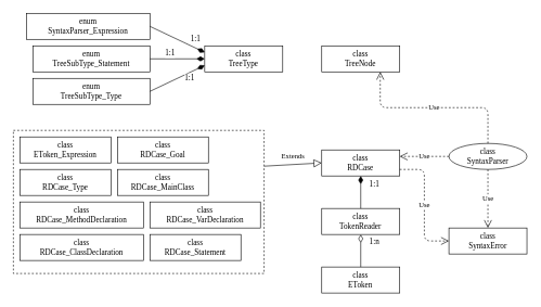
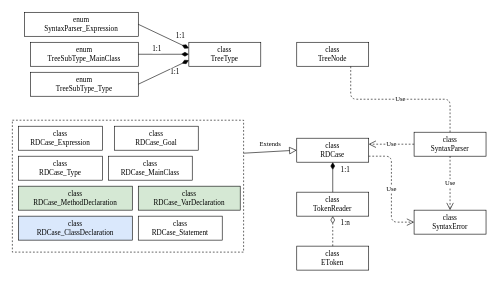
  <mxCell id="0" />
  <mxCell id="1" parent="0" />
  <mxCell id="2" value="" style="rounded=0;whiteSpace=wrap;html=1;fontFamily=Lucida Console;dashed=1;" vertex="1" parent="1"><mxGeometry x="20" y="200" width="385.67" height="220" as="geometry" /></mxCell>
  <mxCell id="3" value="class&lt;br&gt;TreeNode" style="rounded=0;whiteSpace=wrap;html=1;fontFamily=Lucida Console;" vertex="1" parent="1"><mxGeometry x="494.33" y="70" width="120" height="40" as="geometry" /></mxCell>
  <mxCell id="4" value="class&lt;br&gt;TreeType" style="rounded=0;whiteSpace=wrap;html=1;fontFamily=Lucida Console;" vertex="1" parent="1"><mxGeometry x="314.33" y="70" width="120" height="40" as="geometry" /></mxCell>
  <mxCell id="5" value="enum &lt;br&gt;TreeSubType_Type" style="rounded=0;whiteSpace=wrap;html=1;fontFamily=Lucida Console;" vertex="1" parent="1"><mxGeometry x="50" y="120" width="180" height="40" as="geometry" /></mxCell>
- <mxCell id="6" value="enum &lt;br&gt;TreeSubType_Statement" style="rounded=0;whiteSpace=wrap;html=1;fontFamily=Lucida Console;" vertex="1" parent="1"><mxGeometry x="50" y="70" width="180" height="40" as="geometry" /></mxCell>
+ <mxCell id="6" value="enum &lt;br&gt;TreeSubType_MainClass" style="rounded=0;whiteSpace=wrap;html=1;fontFamily=Lucida Console;" vertex="1" parent="1"><mxGeometry x="50" y="70" width="180" height="40" as="geometry" /></mxCell>
  <mxCell id="7" value="enum &lt;br&gt;SyntaxParser_Expression" style="rounded=0;whiteSpace=wrap;html=1;fontFamily=Lucida Console;" vertex="1" parent="1"><mxGeometry x="40" y="20" width="190" height="40" as="geometry" /></mxCell>
  <mxCell id="8" value="" style="endArrow=diamondThin;endFill=1;endSize=10;html=1;fontFamily=Lucida Console;exitX=1;exitY=0.5;exitDx=0;exitDy=0;entryX=0;entryY=0.25;entryDx=0;entryDy=0;" edge="1" parent="1" source="7" target="4"><mxGeometry width="160" relative="1" as="geometry"><mxPoint x="1044.33" y="440" as="sourcePoint" /><mxPoint x="-125.67" y="-70" as="targetPoint" /></mxGeometry></mxCell>
  <mxCell id="9" value="1:1" style="text;html=1;align=center;verticalAlign=middle;resizable=0;points=[];labelBackgroundColor=#ffffff;fontFamily=Lucida Console;" vertex="1" connectable="0" parent="8"><mxGeometry x="0.568" y="-1" relative="1" as="geometry"><mxPoint x="4.17" y="-12.33" as="offset" /></mxGeometry></mxCell>
  <mxCell id="10" value="" style="endArrow=diamondThin;endFill=1;endSize=10;html=1;fontFamily=Lucida Console;exitX=1;exitY=0.5;exitDx=0;exitDy=0;entryX=0;entryY=0.75;entryDx=0;entryDy=0;" edge="1" parent="1" source="5" target="4"><mxGeometry width="160" relative="1" as="geometry"><mxPoint x="1224.33" y="370" as="sourcePoint" /><mxPoint x="-155.67" y="20" as="targetPoint" /></mxGeometry></mxCell>
  <mxCell id="11" value="1:1" style="text;html=1;align=center;verticalAlign=middle;resizable=0;points=[];labelBackgroundColor=#ffffff;fontFamily=Lucida Console;" vertex="1" connectable="0" parent="10"><mxGeometry x="0.43" y="2" relative="1" as="geometry"><mxPoint x="0.62" y="10.38" as="offset" /></mxGeometry></mxCell>
  <mxCell id="12" value="" style="endArrow=diamondThin;endFill=1;endSize=10;html=1;fontFamily=Lucida Console;exitX=1;exitY=0.5;exitDx=0;exitDy=0;entryX=0;entryY=0.5;entryDx=0;entryDy=0;" edge="1" parent="1" source="6" target="4"><mxGeometry width="160" relative="1" as="geometry"><mxPoint x="1284.33" y="440" as="sourcePoint" /><mxPoint x="-125.67" y="-10" as="targetPoint" /></mxGeometry></mxCell>
  <mxCell id="13" value="1:1" style="text;html=1;align=center;verticalAlign=middle;resizable=0;points=[];labelBackgroundColor=#ffffff;fontFamily=Lucida Console;" vertex="1" connectable="0" parent="12"><mxGeometry x="0.317" y="-3" relative="1" as="geometry"><mxPoint x="-25.83" y="-13" as="offset" /></mxGeometry></mxCell>
  <mxCell id="14" value="class&lt;br&gt;RDCase" style="rounded=0;whiteSpace=wrap;html=1;fontFamily=Lucida Console;" vertex="1" parent="1"><mxGeometry x="494.33" y="230" width="120" height="40" as="geometry" /></mxCell>
- <mxCell id="15" value="class&lt;br&gt;EToken_Expression" style="rounded=0;whiteSpace=wrap;html=1;fontFamily=Lucida Console;" vertex="1" parent="1"><mxGeometry x="30" y="210" width="140" height="40" as="geometry" /></mxCell>
+ <mxCell id="15" value="class&lt;br&gt;RDCase_Expression" style="rounded=0;whiteSpace=wrap;html=1;fontFamily=Lucida Console;" vertex="1" parent="1"><mxGeometry x="30" y="210" width="140" height="40" as="geometry" /></mxCell>
  <mxCell id="16" value="Extends" style="endArrow=block;endSize=10;endFill=0;html=1;fontFamily=Lucida Console;exitX=1;exitY=0.25;exitDx=0;exitDy=0;entryX=0;entryY=0.5;entryDx=0;entryDy=0;" edge="1" parent="1" source="2" target="14"><mxGeometry x="0.016" y="12" width="160" relative="1" as="geometry"><mxPoint x="484.33" y="170" as="sourcePoint" /><mxPoint x="594.33" y="240" as="targetPoint" /><mxPoint as="offset" /></mxGeometry></mxCell>
- <mxCell id="17" value="class&lt;br&gt;RDCase_Goal" style="rounded=0;whiteSpace=wrap;html=1;fontFamily=Lucida Console;" vertex="1" parent="1"><mxGeometry x="180" y="210" width="140" height="40" as="geometry" /></mxCell>
+ <mxCell id="17" value="class&lt;br&gt;RDCase_Goal" style="rounded=0;whiteSpace=wrap;html=1;fontFamily=Lucida Console;" vertex="1" parent="1"><mxGeometry x="190" y="210" width="140" height="40" as="geometry" /></mxCell>
  <mxCell id="18" value="class&lt;br&gt;RDCase_Statement" style="rounded=0;whiteSpace=wrap;html=1;fontFamily=Lucida Console;" vertex="1" parent="1"><mxGeometry x="230" y="360" width="140" height="40" as="geometry" /></mxCell>
  <mxCell id="19" value="class&lt;br&gt;RDCase_Type" style="rounded=0;whiteSpace=wrap;html=1;fontFamily=Lucida Console;" vertex="1" parent="1"><mxGeometry x="30" y="260" width="140" height="40" as="geometry" /></mxCell>
  <mxCell id="20" value="class&lt;br&gt;RDCase_MainClass" style="rounded=0;whiteSpace=wrap;html=1;fontFamily=Lucida Console;" vertex="1" parent="1"><mxGeometry x="180" y="260" width="140" height="40" as="geometry" /></mxCell>
- <mxCell id="21" value="class&lt;br&gt;RDCase_ClassDeclaration" style="rounded=0;whiteSpace=wrap;html=1;fontFamily=Lucida Console;" vertex="1" parent="1"><mxGeometry x="30" y="360" width="190" height="40" as="geometry" /></mxCell>
- <mxCell id="22" value="class&lt;br&gt;RDCase_MethodDeclaration" style="rounded=0;whiteSpace=wrap;html=1;fontFamily=Lucida Console;" vertex="1" parent="1"><mxGeometry x="30" y="310" width="190" height="40" as="geometry" /></mxCell>
- <mxCell id="23" value="class&lt;br&gt;RDCase_VarDeclaration" style="rounded=0;whiteSpace=wrap;html=1;fontFamily=Lucida Console;" vertex="1" parent="1"><mxGeometry x="230" y="310" width="170" height="40" as="geometry" /></mxCell>
+ <mxCell id="21" value="class&lt;br&gt;RDCase_ClassDeclaration" style="rounded=0;whiteSpace=wrap;html=1;fontFamily=Lucida Console;fillColor=#dae8fc;" vertex="1" parent="1"><mxGeometry x="30" y="360" width="190" height="40" as="geometry" /></mxCell>
+ <mxCell id="22" value="class&lt;br&gt;RDCase_MethodDeclaration" style="rounded=0;whiteSpace=wrap;html=1;fontFamily=Lucida Console;fillColor=#d5e8d4;" vertex="1" parent="1"><mxGeometry x="30" y="310" width="190" height="40" as="geometry" /></mxCell>
+ <mxCell id="23" value="class&lt;br&gt;RDCase_VarDeclaration" style="rounded=0;whiteSpace=wrap;html=1;fontFamily=Lucida Console;fillColor=#d5e8d4;" vertex="1" parent="1"><mxGeometry x="230" y="310" width="170" height="40" as="geometry" /></mxCell>
  <mxCell id="24" value="class&lt;br&gt;TokenReader" style="rounded=0;whiteSpace=wrap;html=1;fontFamily=Lucida Console;" vertex="1" parent="1"><mxGeometry x="494.33" y="320" width="120" height="40" as="geometry" /></mxCell>
  <mxCell id="25" value="class&lt;br&gt;EToken" style="rounded=0;whiteSpace=wrap;html=1;fontFamily=Lucida Console;" vertex="1" parent="1"><mxGeometry x="494.33" y="410" width="120" height="40" as="geometry" /></mxCell>
- <mxCell id="26" value="" style="endArrow=diamondThin;endFill=0;endSize=10;html=1;fontFamily=Lucida Console;entryX=0.5;entryY=1;entryDx=0;entryDy=0;exitX=0.5;exitY=0;exitDx=0;exitDy=0;" edge="1" parent="1" source="25" target="24"><mxGeometry width="160" relative="1" as="geometry"><mxPoint x="294.33" y="530" as="sourcePoint" /><mxPoint x="454.33" y="530" as="targetPoint" /></mxGeometry></mxCell>
+ <mxCell id="26" value="" style="endArrow=diamondThin;endFill=0;endSize=10;html=1;fontFamily=Lucida Console;entryX=0.5;entryY=1;entryDx=0;entryDy=0;exitX=0.5;exitY=0;exitDx=0;exitDy=0;dashed=1;" edge="1" parent="1" source="25" target="24"><mxGeometry width="160" relative="1" as="geometry"><mxPoint x="294.33" y="530" as="sourcePoint" /><mxPoint x="454.33" y="530" as="targetPoint" /></mxGeometry></mxCell>
  <mxCell id="27" value="1:n" style="text;html=1;align=center;verticalAlign=middle;resizable=0;points=[];labelBackgroundColor=#ffffff;fontFamily=Lucida Console;" vertex="1" connectable="0" parent="26"><mxGeometry x="-0.249" relative="1" as="geometry"><mxPoint x="20" y="-20.83" as="offset" /></mxGeometry></mxCell>
  <mxCell id="28" value="class&lt;br&gt;SyntaxError" style="rounded=0;whiteSpace=wrap;html=1;fontFamily=Lucida Console;" vertex="1" parent="1"><mxGeometry x="690" y="350" width="120" height="40" as="geometry" /></mxCell>
- <mxCell id="29" value="class&lt;br&gt;SyntaxParser" style="ellipse;whiteSpace=wrap;html=1;fontFamily=Lucida Console;" vertex="1" parent="1"><mxGeometry x="690" y="220" width="120" height="40" as="geometry" /></mxCell>
+ <mxCell id="29" value="class&lt;br&gt;SyntaxParser" style="rounded=0;whiteSpace=wrap;html=1;fontFamily=Lucida Console;" vertex="1" parent="1"><mxGeometry x="690" y="220" width="120" height="40" as="geometry" /></mxCell>
  <mxCell id="30" value="Use" style="endArrow=open;endSize=10;dashed=1;html=1;fontFamily=Lucida Console;entryX=0;entryY=0.5;entryDx=0;entryDy=0;exitX=1;exitY=0.75;exitDx=0;exitDy=0;edgeStyle=orthogonalEdgeStyle;" edge="1" parent="1" source="14" target="28"><mxGeometry width="160" relative="1" as="geometry"><mxPoint x="749.33" y="350" as="sourcePoint" /><mxPoint x="874.33" y="320" as="targetPoint" /></mxGeometry></mxCell>
  <mxCell id="31" value="Use" style="endArrow=open;endSize=10;dashed=1;html=1;fontFamily=Lucida Console;entryX=0.5;entryY=0;entryDx=0;entryDy=0;exitX=0.5;exitY=1;exitDx=0;exitDy=0;" edge="1" parent="1" source="29" target="28"><mxGeometry width="160" relative="1" as="geometry"><mxPoint x="855" y="490" as="sourcePoint" /><mxPoint x="960" y="510" as="targetPoint" /></mxGeometry></mxCell>
- <mxCell id="32" value="Use" style="endArrow=open;endSize=10;dashed=1;html=1;fontFamily=Lucida Console;entryX=0.75;entryY=1;entryDx=0;entryDy=0;exitX=0.5;exitY=0;exitDx=0;exitDy=0;edgeStyle=orthogonalEdgeStyle;" edge="1" parent="1" source="29" target="3"><mxGeometry width="160" relative="1" as="geometry"><mxPoint x="1124.33" y="360" as="sourcePoint" /><mxPoint x="1134.33" y="500" as="targetPoint" /></mxGeometry></mxCell>
+ <mxCell id="32" value="Use" style="endArrow=none;endSize=10;dashed=1;html=1;fontFamily=Lucida Console;entryX=0.75;entryY=1;entryDx=0;entryDy=0;exitX=0.5;exitY=0;exitDx=0;exitDy=0;edgeStyle=orthogonalEdgeStyle;" edge="1" parent="1" source="29" target="3"><mxGeometry width="160" relative="1" as="geometry"><mxPoint x="1124.33" y="360" as="sourcePoint" /><mxPoint x="1134.33" y="500" as="targetPoint" /></mxGeometry></mxCell>
  <mxCell id="33" value="Use" style="endArrow=open;endSize=10;dashed=1;html=1;fontFamily=Lucida Console;entryX=1;entryY=0.25;entryDx=0;entryDy=0;exitX=0;exitY=0.5;exitDx=0;exitDy=0;" edge="1" parent="1" source="29" target="14"><mxGeometry width="160" relative="1" as="geometry"><mxPoint x="844.33" y="360" as="sourcePoint" /><mxPoint x="784.33" y="280" as="targetPoint" /></mxGeometry></mxCell>
  <mxCell id="34" value="" style="endArrow=diamondThin;endFill=1;endSize=10;html=1;fontFamily=Lucida Console;entryX=0.5;entryY=1;entryDx=0;entryDy=0;exitX=0.5;exitY=0;exitDx=0;exitDy=0;" edge="1" parent="1" source="24" target="14"><mxGeometry width="160" relative="1" as="geometry"><mxPoint x="554.33" y="360" as="sourcePoint" /><mxPoint x="504.33" y="360" as="targetPoint" /></mxGeometry></mxCell>
  <mxCell id="35" value="1:1" style="text;html=1;align=center;verticalAlign=middle;resizable=0;points=[];labelBackgroundColor=#ffffff;fontFamily=Lucida Console;" vertex="1" connectable="0" parent="34"><mxGeometry x="0.346" y="-2" relative="1" as="geometry"><mxPoint x="18" y="-3.83" as="offset" /></mxGeometry></mxCell>
